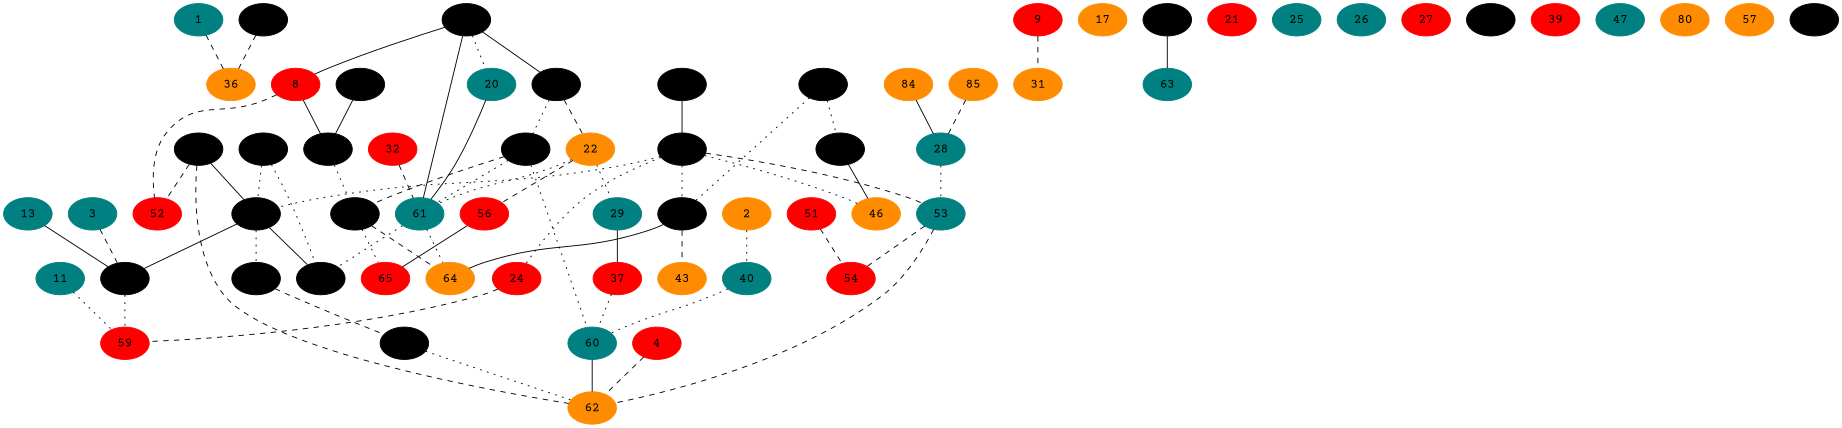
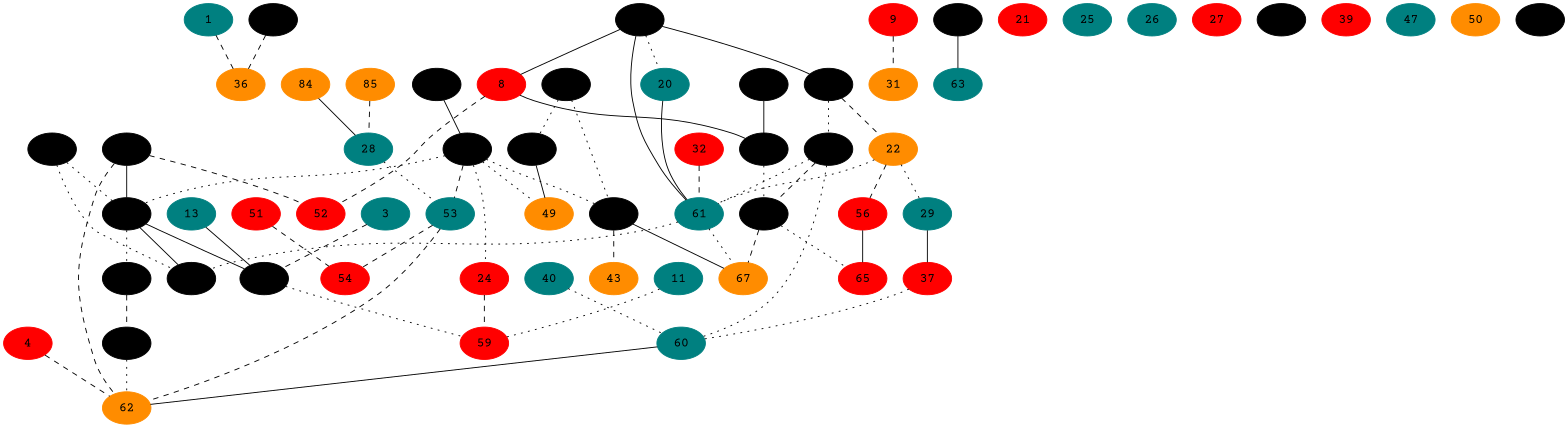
  graph {
    fontname="Courier Prime"
    node [color=black fontname="Courier Prime" style=filled]
    edge [fontname="Courier Prime" style=dotted]
    1 [color=teal]
    36 [color=darkorange]
-   2 [color=darkorange]
    40 [color=teal]
    60 [color=teal]
    3 [color=teal]
    42
    59 [color=red]
    4 [color=red]
    62 [color=darkorange]
    5
    34
    66
    44
    6
    16
    30
    24 [color=red]
-   49 [color=darkorange label=46]
+   49 [color=darkorange]
    53 [color=teal]
    8 [color=red]
    7
    12
    20 [color=teal]
    61 [color=teal]
    45
    52 [color=red]
    18
    22 [color=darkorange]
-   64 [color=darkorange]
+   64 [color=darkorange label=67]
    48
    9 [color=red]
    31 [color=darkorange]
    10
    41
    43 [color=darkorange]
    11 [color=teal]
    29 [color=teal]
    56 [color=red]
    13 [color=teal]
    n41 [color=darkorange label=84]
    28 [color=teal]
    n43 [color=darkorange label=85]
    54 [color=red]
-   17 [color=darkorange]
    65 [color=red]
    63 [color=teal]
    19
    21 [color=red]
    37 [color=red]
    23
    25 [color=teal]
    26 [color=teal]
    27 [color=red]
    32 [color=red]
    33
    55
    35
    38
    39 [color=red]
    47 [color=teal]
-   50 [color=darkorange label=80]
+   50 [color=darkorange]
    51 [color=red]
-   57 [color=darkorange]
    58
    1 -- 36 [style=dashed]
-   2 -- 40
    40 -- 60
    60 -- 62 [style=solid]
    3 -- 42 [style=dashed]
    42 -- 59
    4 -- 62 [style=dashed]
    5 -- 34
    5 -- 66
    34 -- 42 [style=solid]
    34 -- 66 [style=solid]
    34 -- 44
    44 -- 55 [style=dashed]
    6 -- 16 [style=solid]
    16 -- 34
    16 -- 30
    16 -- 24
    16 -- 49
    16 -- 53 [style=dashed]
    30 -- 64 [style=solid]
    30 -- 43 [style=dashed]
    24 -- 59 [style=dashed]
    53 -- 62 [style=dashed]
    53 -- 54 [style=dashed]
    8 -- 45 [style=solid]
    8 -- 52 [style=dashed]
    7 -- 8 [style=solid]
    7 -- 12 [style=solid]
    7 -- 20
    7 -- 61 [style=solid]
    12 -- 18
    12 -- 22 [style=dashed]
    20 -- 61 [style=solid]
    61 -- 66
    61 -- 64
    45 -- 48
    18 -- 60
    18 -- 61
    18 -- 48 [style=dashed]
    22 -- 61
    22 -- 29
    22 -- 56 [style=dashed]
    48 -- 64 [style=dashed]
    48 -- 65
    9 -- 31 [style=dashed]
    10 -- 30
    10 -- 41
    41 -- 49 [style=solid]
    11 -- 59
    29 -- 37 [style=solid]
    56 -- 65 [style=solid]
    13 -- 42 [style=solid]
    n41 -- 28 [style=solid]
    28 -- 53
    n43 -- 28 [style=dashed]
    19 -- 63 [style=solid]
    37 -- 60
    23 -- 62 [style=dashed]
    23 -- 34 [style=solid]
    23 -- 52 [style=dashed]
    32 -- 61 [style=dashed]
    55 -- 62
    35 -- 36 [style=dashed]
    38 -- 45 [style=solid]
    51 -- 54 [style=dashed]
  }
